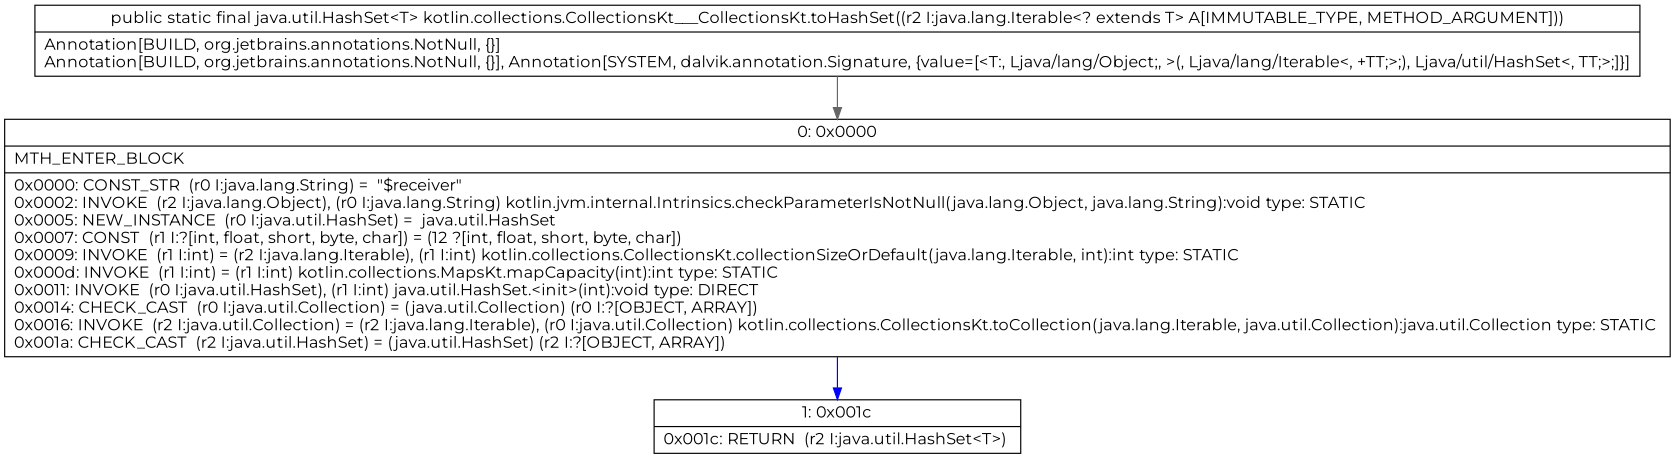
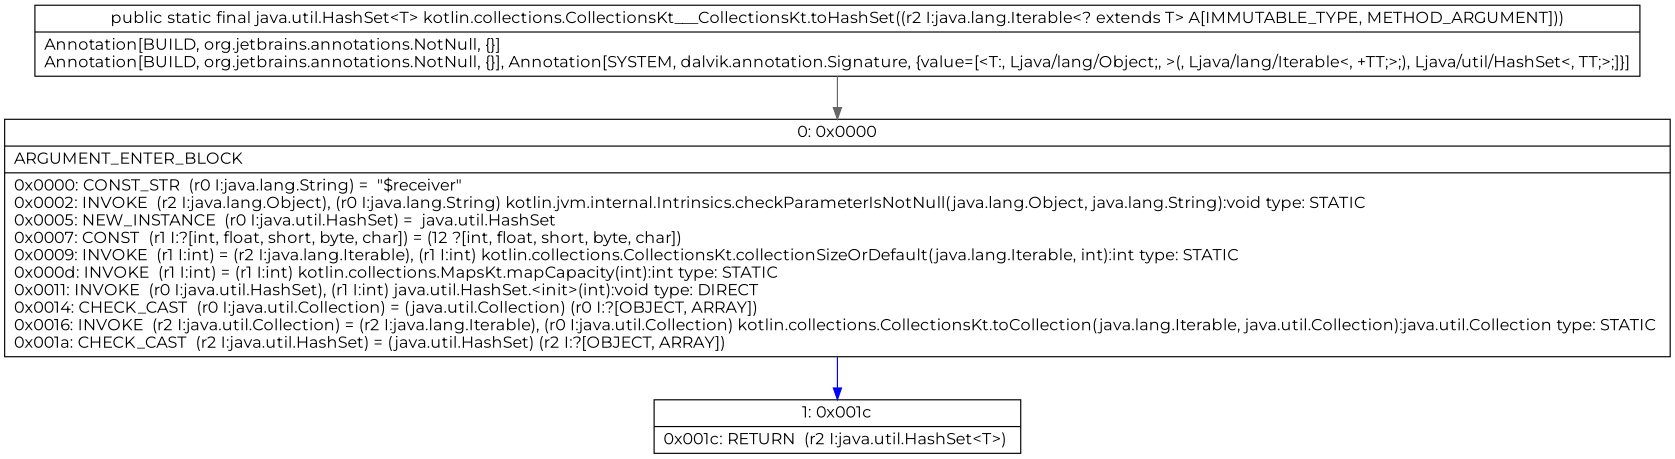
  digraph {
    fontname=Montserrat
    node [shape=record fontname=Montserrat]
    edge [fontname=Montserrat]
-   n1 [label="{0\:\ 0x0000|MTH_ENTER_BLOCK\l|0x0000: CONST_STR  (r0 I:java.lang.String) =  \"$receiver\" \l0x0002: INVOKE  (r2 I:java.lang.Object), (r0 I:java.lang.String) kotlin.jvm.internal.Intrinsics.checkParameterIsNotNull(java.lang.Object, java.lang.String):void type: STATIC \l0x0005: NEW_INSTANCE  (r0 I:java.util.HashSet) =  java.util.HashSet \l0x0007: CONST  (r1 I:?[int, float, short, byte, char]) = (12 ?[int, float, short, byte, char]) \l0x0009: INVOKE  (r1 I:int) = (r2 I:java.lang.Iterable), (r1 I:int) kotlin.collections.CollectionsKt.collectionSizeOrDefault(java.lang.Iterable, int):int type: STATIC \l0x000d: INVOKE  (r1 I:int) = (r1 I:int) kotlin.collections.MapsKt.mapCapacity(int):int type: STATIC \l0x0011: INVOKE  (r0 I:java.util.HashSet), (r1 I:int) java.util.HashSet.\<init\>(int):void type: DIRECT \l0x0014: CHECK_CAST  (r0 I:java.util.Collection) = (java.util.Collection) (r0 I:?[OBJECT, ARRAY]) \l0x0016: INVOKE  (r2 I:java.util.Collection) = (r2 I:java.lang.Iterable), (r0 I:java.util.Collection) kotlin.collections.CollectionsKt.toCollection(java.lang.Iterable, java.util.Collection):java.util.Collection type: STATIC \l0x001a: CHECK_CAST  (r2 I:java.util.HashSet) = (java.util.HashSet) (r2 I:?[OBJECT, ARRAY]) \l}"]
+   n1 [label="{0\:\ 0x0000|ARGUMENT_ENTER_BLOCK\l|0x0000: CONST_STR  (r0 I:java.lang.String) =  \"$receiver\" \l0x0002: INVOKE  (r2 I:java.lang.Object), (r0 I:java.lang.String) kotlin.jvm.internal.Intrinsics.checkParameterIsNotNull(java.lang.Object, java.lang.String):void type: STATIC \l0x0005: NEW_INSTANCE  (r0 I:java.util.HashSet) =  java.util.HashSet \l0x0007: CONST  (r1 I:?[int, float, short, byte, char]) = (12 ?[int, float, short, byte, char]) \l0x0009: INVOKE  (r1 I:int) = (r2 I:java.lang.Iterable), (r1 I:int) kotlin.collections.CollectionsKt.collectionSizeOrDefault(java.lang.Iterable, int):int type: STATIC \l0x000d: INVOKE  (r1 I:int) = (r1 I:int) kotlin.collections.MapsKt.mapCapacity(int):int type: STATIC \l0x0011: INVOKE  (r0 I:java.util.HashSet), (r1 I:int) java.util.HashSet.\<init\>(int):void type: DIRECT \l0x0014: CHECK_CAST  (r0 I:java.util.Collection) = (java.util.Collection) (r0 I:?[OBJECT, ARRAY]) \l0x0016: INVOKE  (r2 I:java.util.Collection) = (r2 I:java.lang.Iterable), (r0 I:java.util.Collection) kotlin.collections.CollectionsKt.toCollection(java.lang.Iterable, java.util.Collection):java.util.Collection type: STATIC \l0x001a: CHECK_CAST  (r2 I:java.util.HashSet) = (java.util.HashSet) (r2 I:?[OBJECT, ARRAY]) \l}"]
    n2 [label="{1\:\ 0x001c|0x001c: RETURN  (r2 I:java.util.HashSet\<T\>) \l}"]
    n3 [label="{public static final java.util.HashSet\<T\> kotlin.collections.CollectionsKt___CollectionsKt.toHashSet((r2 I:java.lang.Iterable\<? extends T\> A[IMMUTABLE_TYPE, METHOD_ARGUMENT]))  | Annotation[BUILD, org.jetbrains.annotations.NotNull, \{\}]\lAnnotation[BUILD, org.jetbrains.annotations.NotNull, \{\}], Annotation[SYSTEM, dalvik.annotation.Signature, \{value=[\<T:, Ljava\/lang\/Object;, \>(, Ljava\/lang\/Iterable\<, +TT;\>;), Ljava\/util\/HashSet\<, TT;\>;]\}]\l}"]
    n1 -> n2 [color=blue]
    n3 -> n1 [color=gray40]
  }
